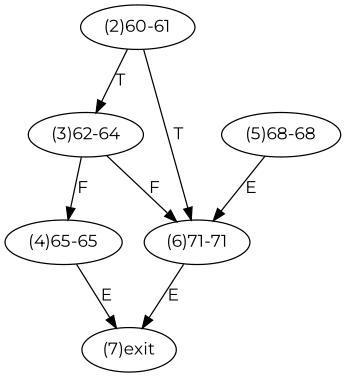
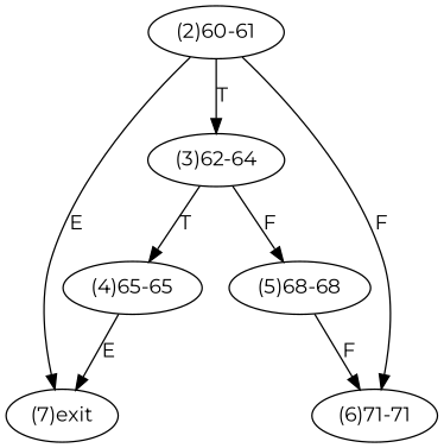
  digraph {
    fontname=Montserrat
    node [fontname=Montserrat]
    edge [fontname=Montserrat]
    n1 [label="(2)60-61"]
    n2 [label="(3)62-64"]
    n3 [label="(6)71-71"]
    n4 [label="(4)65-65"]
    n5 [label="(5)68-68"]
    n6 [label="(7)exit"]
    n1 -> n2 [label=T]
-   n1 -> n3 [label=T]
-   n2 -> n4 [label=F]
-   n2 -> n3 [label=F]
-   n3 -> n6 [label=E]
+   n1 -> n3 [label=F]
+   n2 -> n4 [label=T]
+   n2 -> n5 [label=F]
+   n1 -> n6 [label=E]
    n4 -> n6 [label=E]
-   n5 -> n3 [label=E]
+   n5 -> n3 [label=F]
  }
